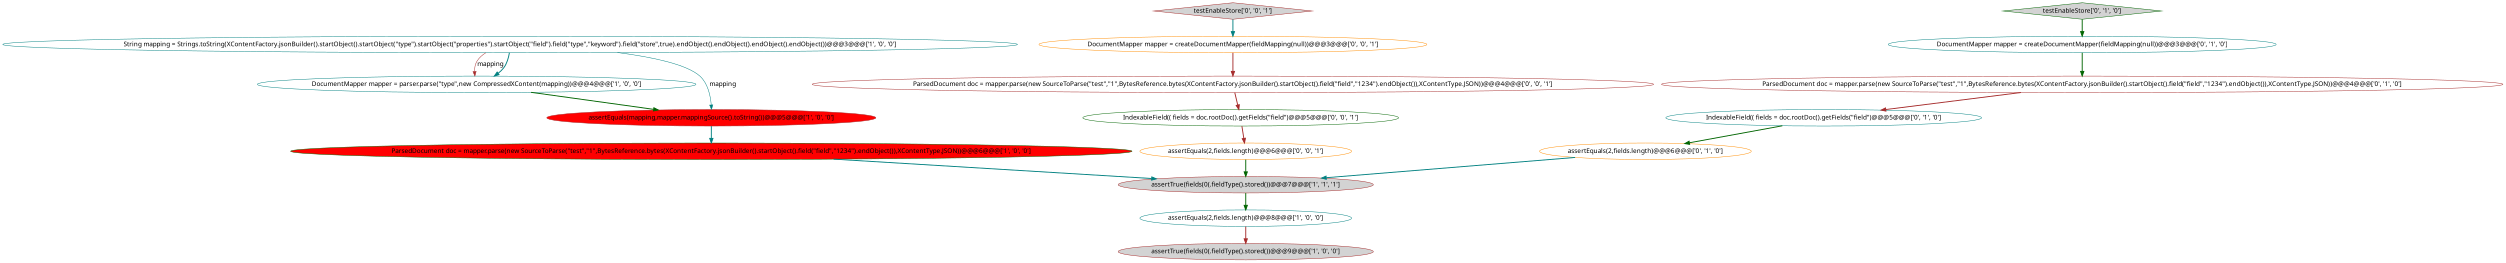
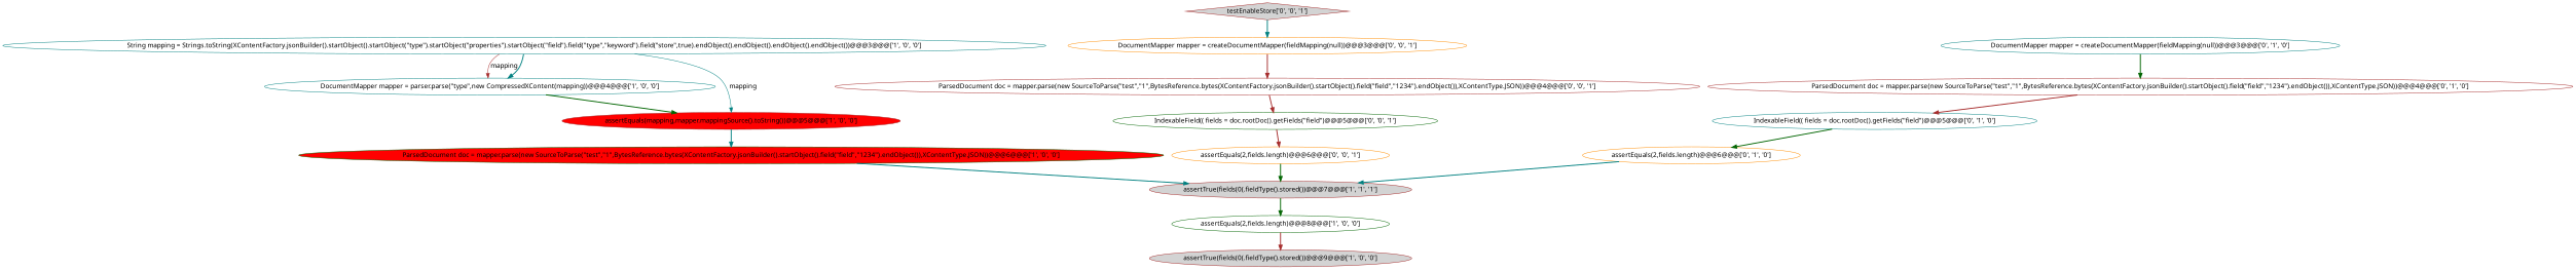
  digraph {
    fontname="Noto Sans"
    node [color=brown fillcolor=white fontname="Noto Sans" shape=ellipse style=filled]
    edge [color=darkgreen fontname="Noto Sans" style=bold]
    n1 [color=teal label="DocumentMapper mapper = createDocumentMapper(fieldMapping(null))@@@3@@@['0', '1', '0']"]
    n2 [label="ParsedDocument doc = mapper.parse(new SourceToParse(\"test\",\"1\",BytesReference.bytes(XContentFactory.jsonBuilder().startObject().field(\"field\",\"1234\").endObject()),XContentType.JSON))@@@4@@@['0', '1', '0']"]
    n3 [color=teal label="IndexableField(( fields = doc.rootDoc().getFields(\"field\")@@@5@@@['0', '1', '0']"]
    n4 [color=teal label="DocumentMapper mapper = parser.parse(\"type\",new CompressedXContent(mapping))@@@4@@@['1', '0', '0']"]
    n5 [fillcolor=red label="assertEquals(mapping,mapper.mappingSource().toString())@@@5@@@['1', '0', '0']"]
    n6 [color=darkgreen fillcolor=red label="ParsedDocument doc = mapper.parse(new SourceToParse(\"test\",\"1\",BytesReference.bytes(XContentFactory.jsonBuilder().startObject().field(\"field\",\"1234\").endObject()),XContentType.JSON))@@@6@@@['1', '0', '0']"]
    n7 [fillcolor=lightgray label="assertTrue(fields(0(.fieldType().stored())@@@9@@@['1', '0', '0']"]
    n8 [fillcolor=lightgray label="testEnableStore['0', '0', '1']" shape=diamond]
    n9 [color=darkorange label="DocumentMapper mapper = createDocumentMapper(fieldMapping(null))@@@3@@@['0', '0', '1']"]
    n10 [label="ParsedDocument doc = mapper.parse(new SourceToParse(\"test\",\"1\",BytesReference.bytes(XContentFactory.jsonBuilder().startObject().field(\"field\",\"1234\").endObject()),XContentType.JSON))@@@4@@@['0', '0', '1']"]
-   n11 [color=teal label="assertEquals(2,fields.length)@@@8@@@['1', '0', '0']"]
+   n11 [color=darkgreen label="assertEquals(2,fields.length)@@@8@@@['1', '0', '0']"]
    n12 [fillcolor=lightgray label="assertTrue(fields(0(.fieldType().stored())@@@7@@@['1', '1', '1']"]
    n13 [color=darkorange label="assertEquals(2,fields.length)@@@6@@@['0', '0', '1']"]
    n14 [color=darkgreen label="IndexableField(( fields = doc.rootDoc().getFields(\"field\")@@@5@@@['0', '0', '1']"]
    n15 [color=darkorange label="assertEquals(2,fields.length)@@@6@@@['0', '1', '0']"]
    n16 [color=teal label="String mapping = Strings.toString(XContentFactory.jsonBuilder().startObject().startObject(\"type\").startObject(\"properties\").startObject(\"field\").field(\"type\",\"keyword\").field(\"store\",true).endObject().endObject().endObject().endObject())@@@3@@@['1', '0', '0']"]
-   n17 [color=darkgreen fillcolor=lightgray label="testEnableStore['0', '1', '0']" shape=diamond]
    n1 -> n2
    n2 -> n3 [color=brown]
    n3 -> n15
    n4 -> n5
    n5 -> n6 [color=teal]
    n6 -> n12 [color=teal]
    n8 -> n9 [color=teal]
    n9 -> n10 [color=brown]
    n10 -> n14 [color=brown]
    n11 -> n7 [color=brown]
    n12 -> n11
    n13 -> n12
    n14 -> n13 [color=brown]
    n15 -> n12 [color=teal]
    n16 -> n4 [color=brown label=mapping style=solid]
    n16 -> n4 [color=teal]
    n16 -> n5 [color=teal label=mapping style=solid]
-   n17 -> n1
  }
